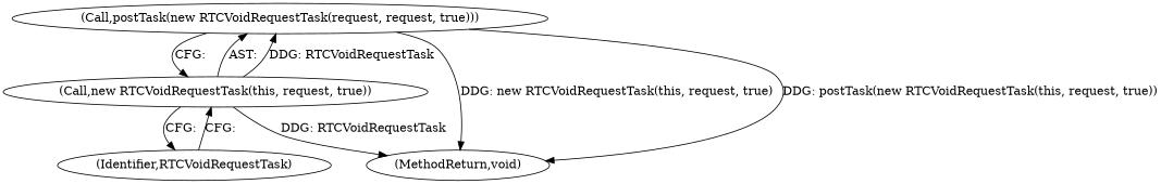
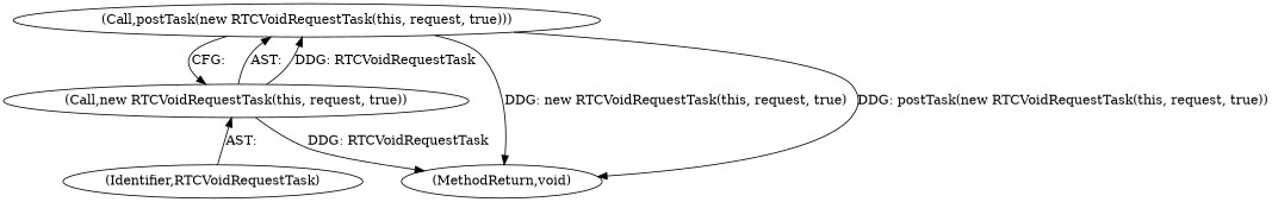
  digraph {
-   n1 [label="(Call,postTask(new RTCVoidRequestTask(request, request, true)))"]
+   n1 [label="(Call,postTask(new RTCVoidRequestTask(this, request, true)))"]
    n2 [label="(Call,new RTCVoidRequestTask(this, request, true))"]
    n3 [label="(MethodReturn,void)"]
    n4 [label="(Identifier,RTCVoidRequestTask)"]
    n1 -> n2 [label="CFG: "]
    n1 -> n3 [label="DDG: new RTCVoidRequestTask(this, request, true)"]
    n1 -> n3 [label="DDG: postTask(new RTCVoidRequestTask(this, request, true))"]
    n2 -> n1 [label="AST: "]
    n2 -> n1 [label="DDG: RTCVoidRequestTask"]
    n2 -> n3 [label="DDG: RTCVoidRequestTask"]
-   n2 -> n4 [label="CFG: "]
-   n4 -> n2 [label="CFG: "]
+   n4 -> n2 [label="AST: "]
  }
